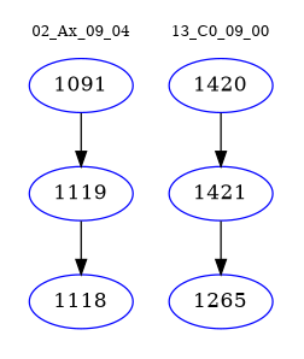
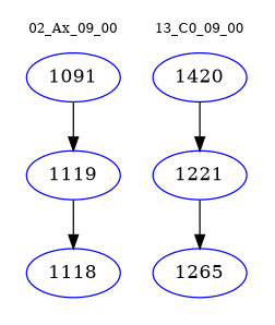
  digraph {
    node [color=blue]
    edge [color=black]
    n1 [label=1091]
    n2 [label=1119]
    n3 [label=1118]
    n4 [label=1420]
-   n5 [label=1421]
+   n5 [label=1221]
    n6 [label=1265]
    subgraph cluster_1 {
      color=white
      fontsize=10
-     label="02_Ax_09_04"
+     label="02_Ax_09_00"
      n1
      n2
      n3
    }
    subgraph cluster_2 {
      color=white
      fontsize=10
      label="13_C0_09_00"
      n4
      n5
      n6
    }
    n1 -> n2
    n2 -> n3
    n4 -> n5
    n5 -> n6
  }
